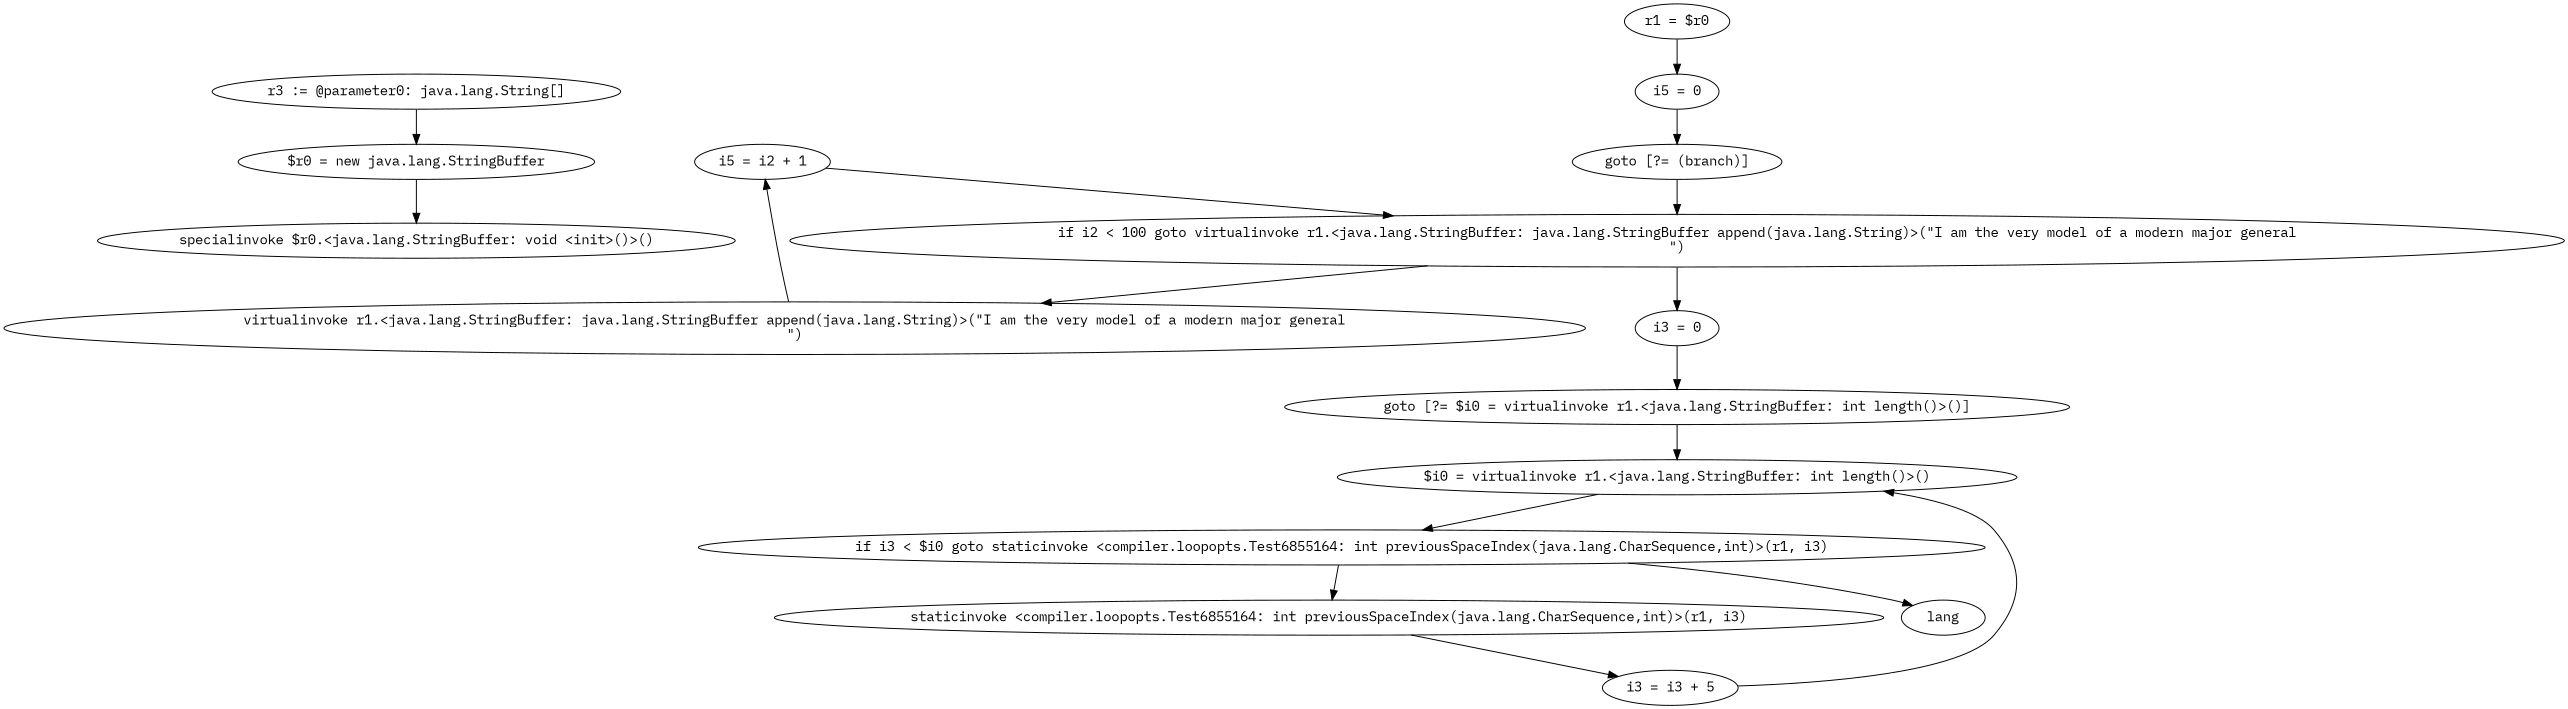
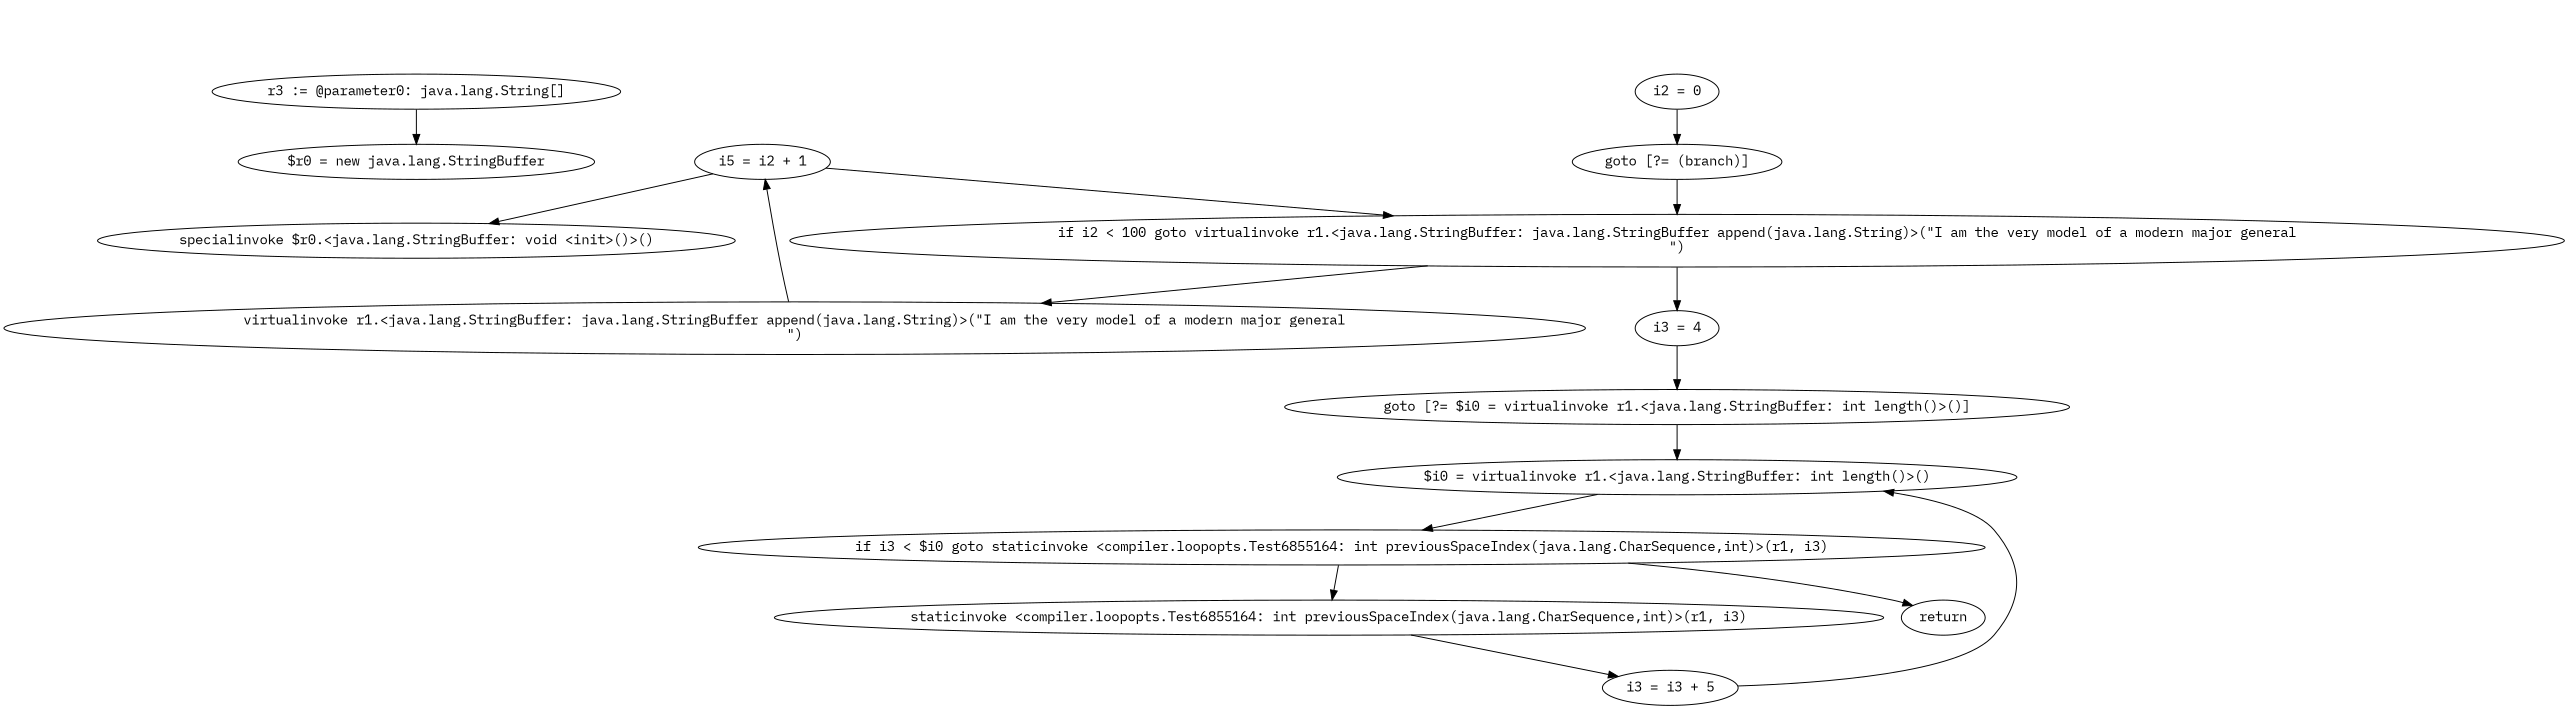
  digraph {
    fontname="IBM Plex Mono"
    node [fontname="IBM Plex Mono"]
    edge [fontname="IBM Plex Mono"]
    "r3 := @parameter0: java.lang.String[]"
    "$r0 = new java.lang.StringBuffer"
    "specialinvoke $r0.<java.lang.StringBuffer: void <init>()>()"
-   "r1 = $r0"
-   "i2 = 0" [label="i5 = 0"]
+   "i2 = 0"
    "goto [?= (branch)]"
    "if i2 < 100 goto virtualinvoke r1.<java.lang.StringBuffer: java.lang.StringBuffer append(java.lang.String)>(\"I am the very model of a modern major general\n\")"
    "virtualinvoke r1.<java.lang.StringBuffer: java.lang.StringBuffer append(java.lang.String)>(\"I am the very model of a modern major general\n\")"
-   "i3 = 0"
+   "i3 = 0" [label="i3 = 4"]
    n10 [label="i5 = i2 + 1"]
    "goto [?= $i0 = virtualinvoke r1.<java.lang.StringBuffer: int length()>()]"
    "$i0 = virtualinvoke r1.<java.lang.StringBuffer: int length()>()"
    "if i3 < $i0 goto staticinvoke <compiler.loopopts.Test6855164: int previousSpaceIndex(java.lang.CharSequence,int)>(r1, i3)"
    n14 [label="i3 = i3 + 5"]
    "staticinvoke <compiler.loopopts.Test6855164: int previousSpaceIndex(java.lang.CharSequence,int)>(r1, i3)"
-   return [label=lang]
+   return
    "r3 := @parameter0: java.lang.String[]" -> "$r0 = new java.lang.StringBuffer"
-   "$r0 = new java.lang.StringBuffer" -> "specialinvoke $r0.<java.lang.StringBuffer: void <init>()>()"
-   "r1 = $r0" -> "i2 = 0"
+   n10 -> "specialinvoke $r0.<java.lang.StringBuffer: void <init>()>()"
    "i2 = 0" -> "goto [?= (branch)]"
    "goto [?= (branch)]" -> "if i2 < 100 goto virtualinvoke r1.<java.lang.StringBuffer: java.lang.StringBuffer append(java.lang.String)>(\"I am the very model of a modern major general\n\")"
    "if i2 < 100 goto virtualinvoke r1.<java.lang.StringBuffer: java.lang.StringBuffer append(java.lang.String)>(\"I am the very model of a modern major general\n\")" -> "virtualinvoke r1.<java.lang.StringBuffer: java.lang.StringBuffer append(java.lang.String)>(\"I am the very model of a modern major general\n\")"
    "if i2 < 100 goto virtualinvoke r1.<java.lang.StringBuffer: java.lang.StringBuffer append(java.lang.String)>(\"I am the very model of a modern major general\n\")" -> "i3 = 0"
    "virtualinvoke r1.<java.lang.StringBuffer: java.lang.StringBuffer append(java.lang.String)>(\"I am the very model of a modern major general\n\")" -> n10
    "i3 = 0" -> "goto [?= $i0 = virtualinvoke r1.<java.lang.StringBuffer: int length()>()]"
    n10 -> "if i2 < 100 goto virtualinvoke r1.<java.lang.StringBuffer: java.lang.StringBuffer append(java.lang.String)>(\"I am the very model of a modern major general\n\")"
    "goto [?= $i0 = virtualinvoke r1.<java.lang.StringBuffer: int length()>()]" -> "$i0 = virtualinvoke r1.<java.lang.StringBuffer: int length()>()"
    "$i0 = virtualinvoke r1.<java.lang.StringBuffer: int length()>()" -> "if i3 < $i0 goto staticinvoke <compiler.loopopts.Test6855164: int previousSpaceIndex(java.lang.CharSequence,int)>(r1, i3)"
    "if i3 < $i0 goto staticinvoke <compiler.loopopts.Test6855164: int previousSpaceIndex(java.lang.CharSequence,int)>(r1, i3)" -> "staticinvoke <compiler.loopopts.Test6855164: int previousSpaceIndex(java.lang.CharSequence,int)>(r1, i3)"
    "if i3 < $i0 goto staticinvoke <compiler.loopopts.Test6855164: int previousSpaceIndex(java.lang.CharSequence,int)>(r1, i3)" -> return
    n14 -> "$i0 = virtualinvoke r1.<java.lang.StringBuffer: int length()>()"
    "staticinvoke <compiler.loopopts.Test6855164: int previousSpaceIndex(java.lang.CharSequence,int)>(r1, i3)" -> n14
  }
